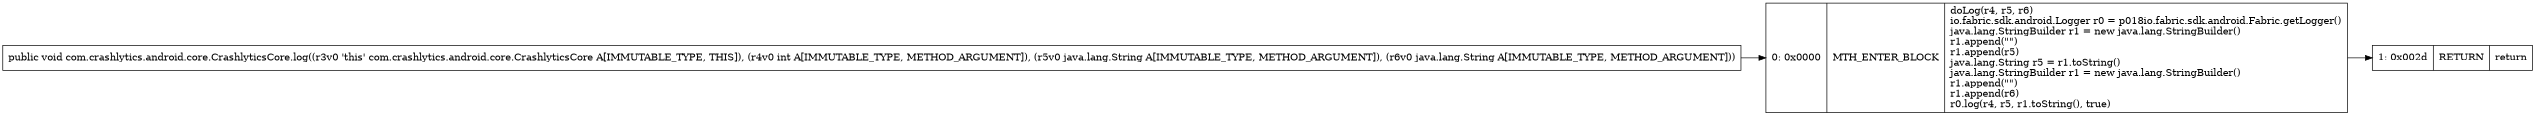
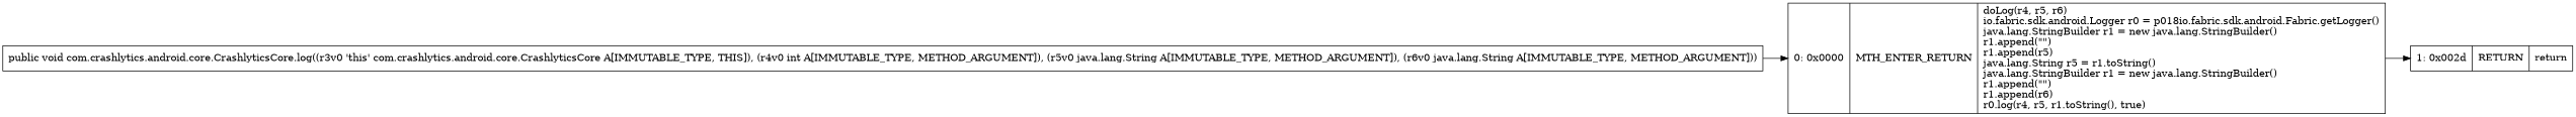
  digraph {
    rankdir=LR
    node [shape=record]
-   n1 [label="{0\:\ 0x0000|MTH_ENTER_BLOCK\l|doLog(r4, r5, r6)\lio.fabric.sdk.android.Logger r0 = p018io.fabric.sdk.android.Fabric.getLogger()\ljava.lang.StringBuilder r1 = new java.lang.StringBuilder()\lr1.append(\"\")\lr1.append(r5)\ljava.lang.String r5 = r1.toString()\ljava.lang.StringBuilder r1 = new java.lang.StringBuilder()\lr1.append(\"\")\lr1.append(r6)\lr0.log(r4, r5, r1.toString(), true)\l}"]
+   n1 [label="{0\:\ 0x0000|MTH_ENTER_RETURN\l|doLog(r4, r5, r6)\lio.fabric.sdk.android.Logger r0 = p018io.fabric.sdk.android.Fabric.getLogger()\ljava.lang.StringBuilder r1 = new java.lang.StringBuilder()\lr1.append(\"\")\lr1.append(r5)\ljava.lang.String r5 = r1.toString()\ljava.lang.StringBuilder r1 = new java.lang.StringBuilder()\lr1.append(\"\")\lr1.append(r6)\lr0.log(r4, r5, r1.toString(), true)\l}"]
    n2 [label="{1\:\ 0x002d|RETURN\l|return\l}"]
    n3 [label="{public void com.crashlytics.android.core.CrashlyticsCore.log((r3v0 'this' com.crashlytics.android.core.CrashlyticsCore A[IMMUTABLE_TYPE, THIS]), (r4v0 int A[IMMUTABLE_TYPE, METHOD_ARGUMENT]), (r5v0 java.lang.String A[IMMUTABLE_TYPE, METHOD_ARGUMENT]), (r6v0 java.lang.String A[IMMUTABLE_TYPE, METHOD_ARGUMENT])) }"]
    n1 -> n2
    n3 -> n1
  }
